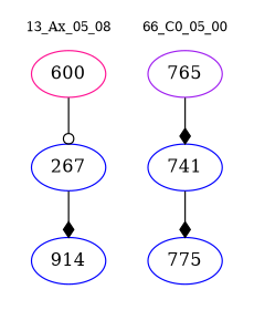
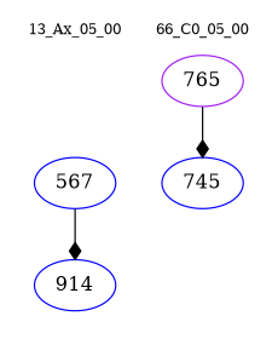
  digraph {
    node [color=blue]
    edge [arrowhead=diamond color=black]
-   n1 [color=deeppink label=600]
-   n2 [label=267]
+   n2 [label=567]
    n3 [label=914]
    n4 [color=purple label=765]
-   n5 [label=741]
-   n6 [label=775]
+   n5 [label=745]
    subgraph cluster_1 {
      color=white
      fontsize=10
-     label="13_Ax_05_08"
-     n1
+     label="13_Ax_05_00"
      n2
      n3
    }
    subgraph cluster_2 {
      color=white
      fontsize=10
      label="66_C0_05_00"
      n4
      n5
-     n6
    }
-   n1 -> n2 [arrowhead=odot]
    n2 -> n3
    n4 -> n5
-   n5 -> n6
  }
